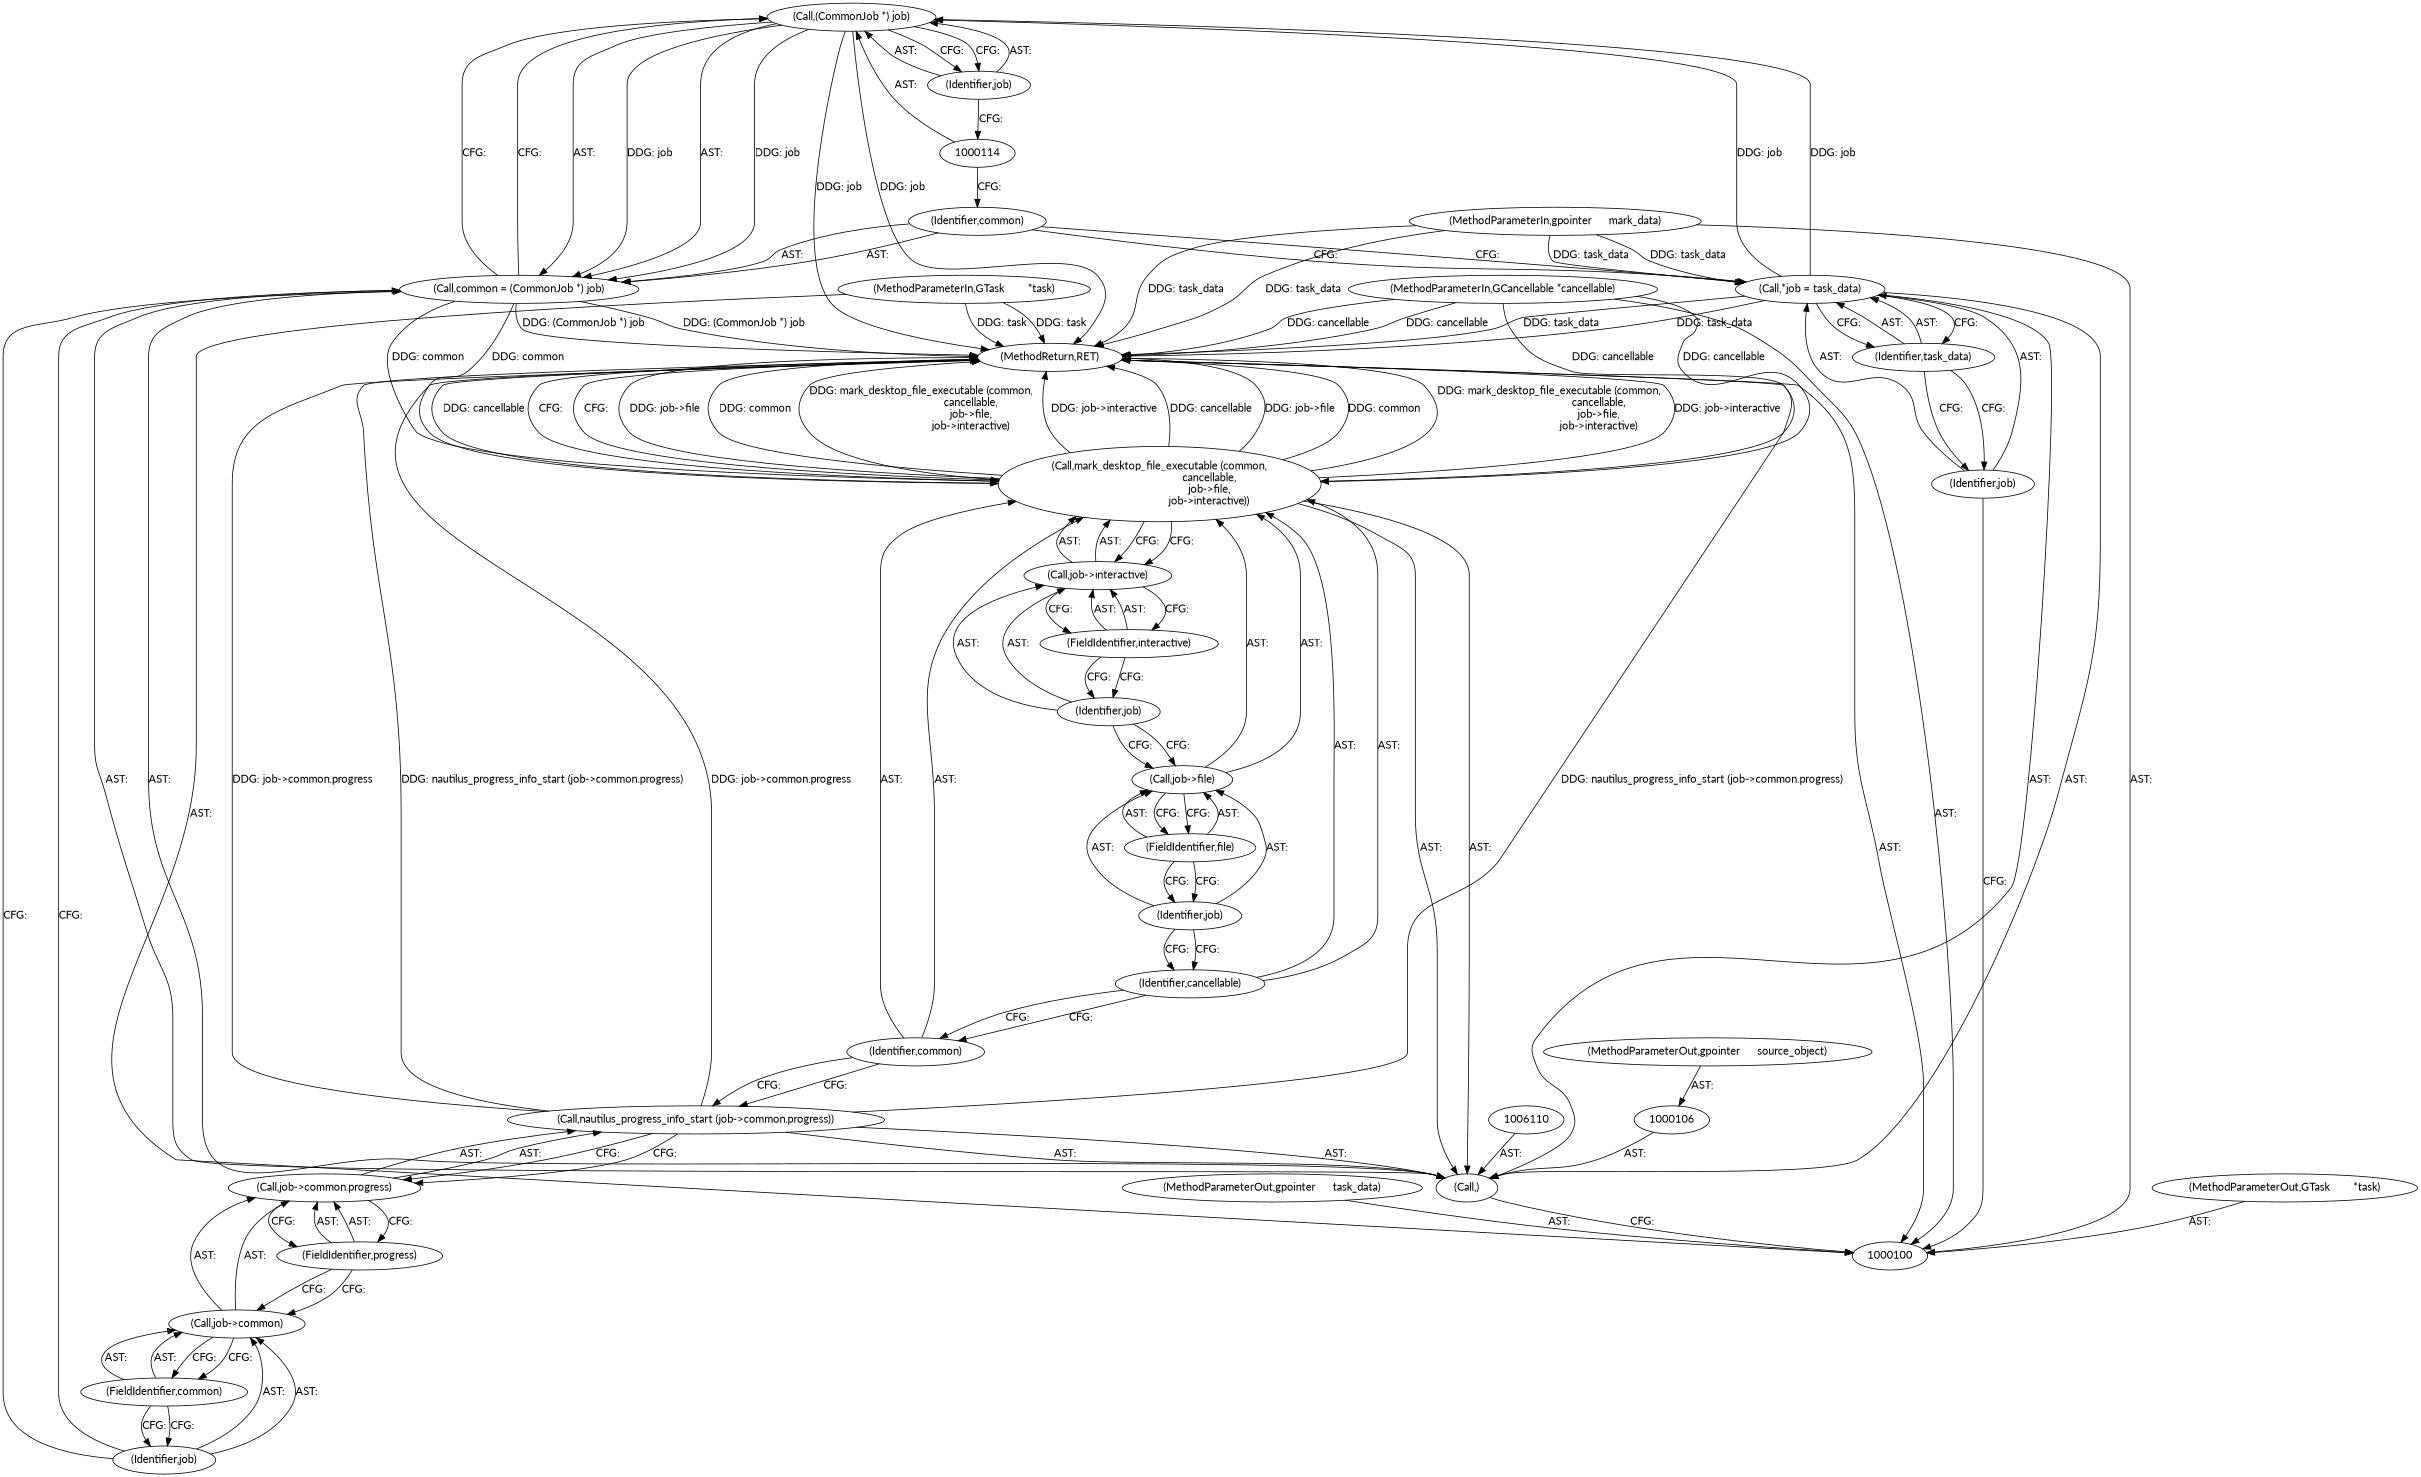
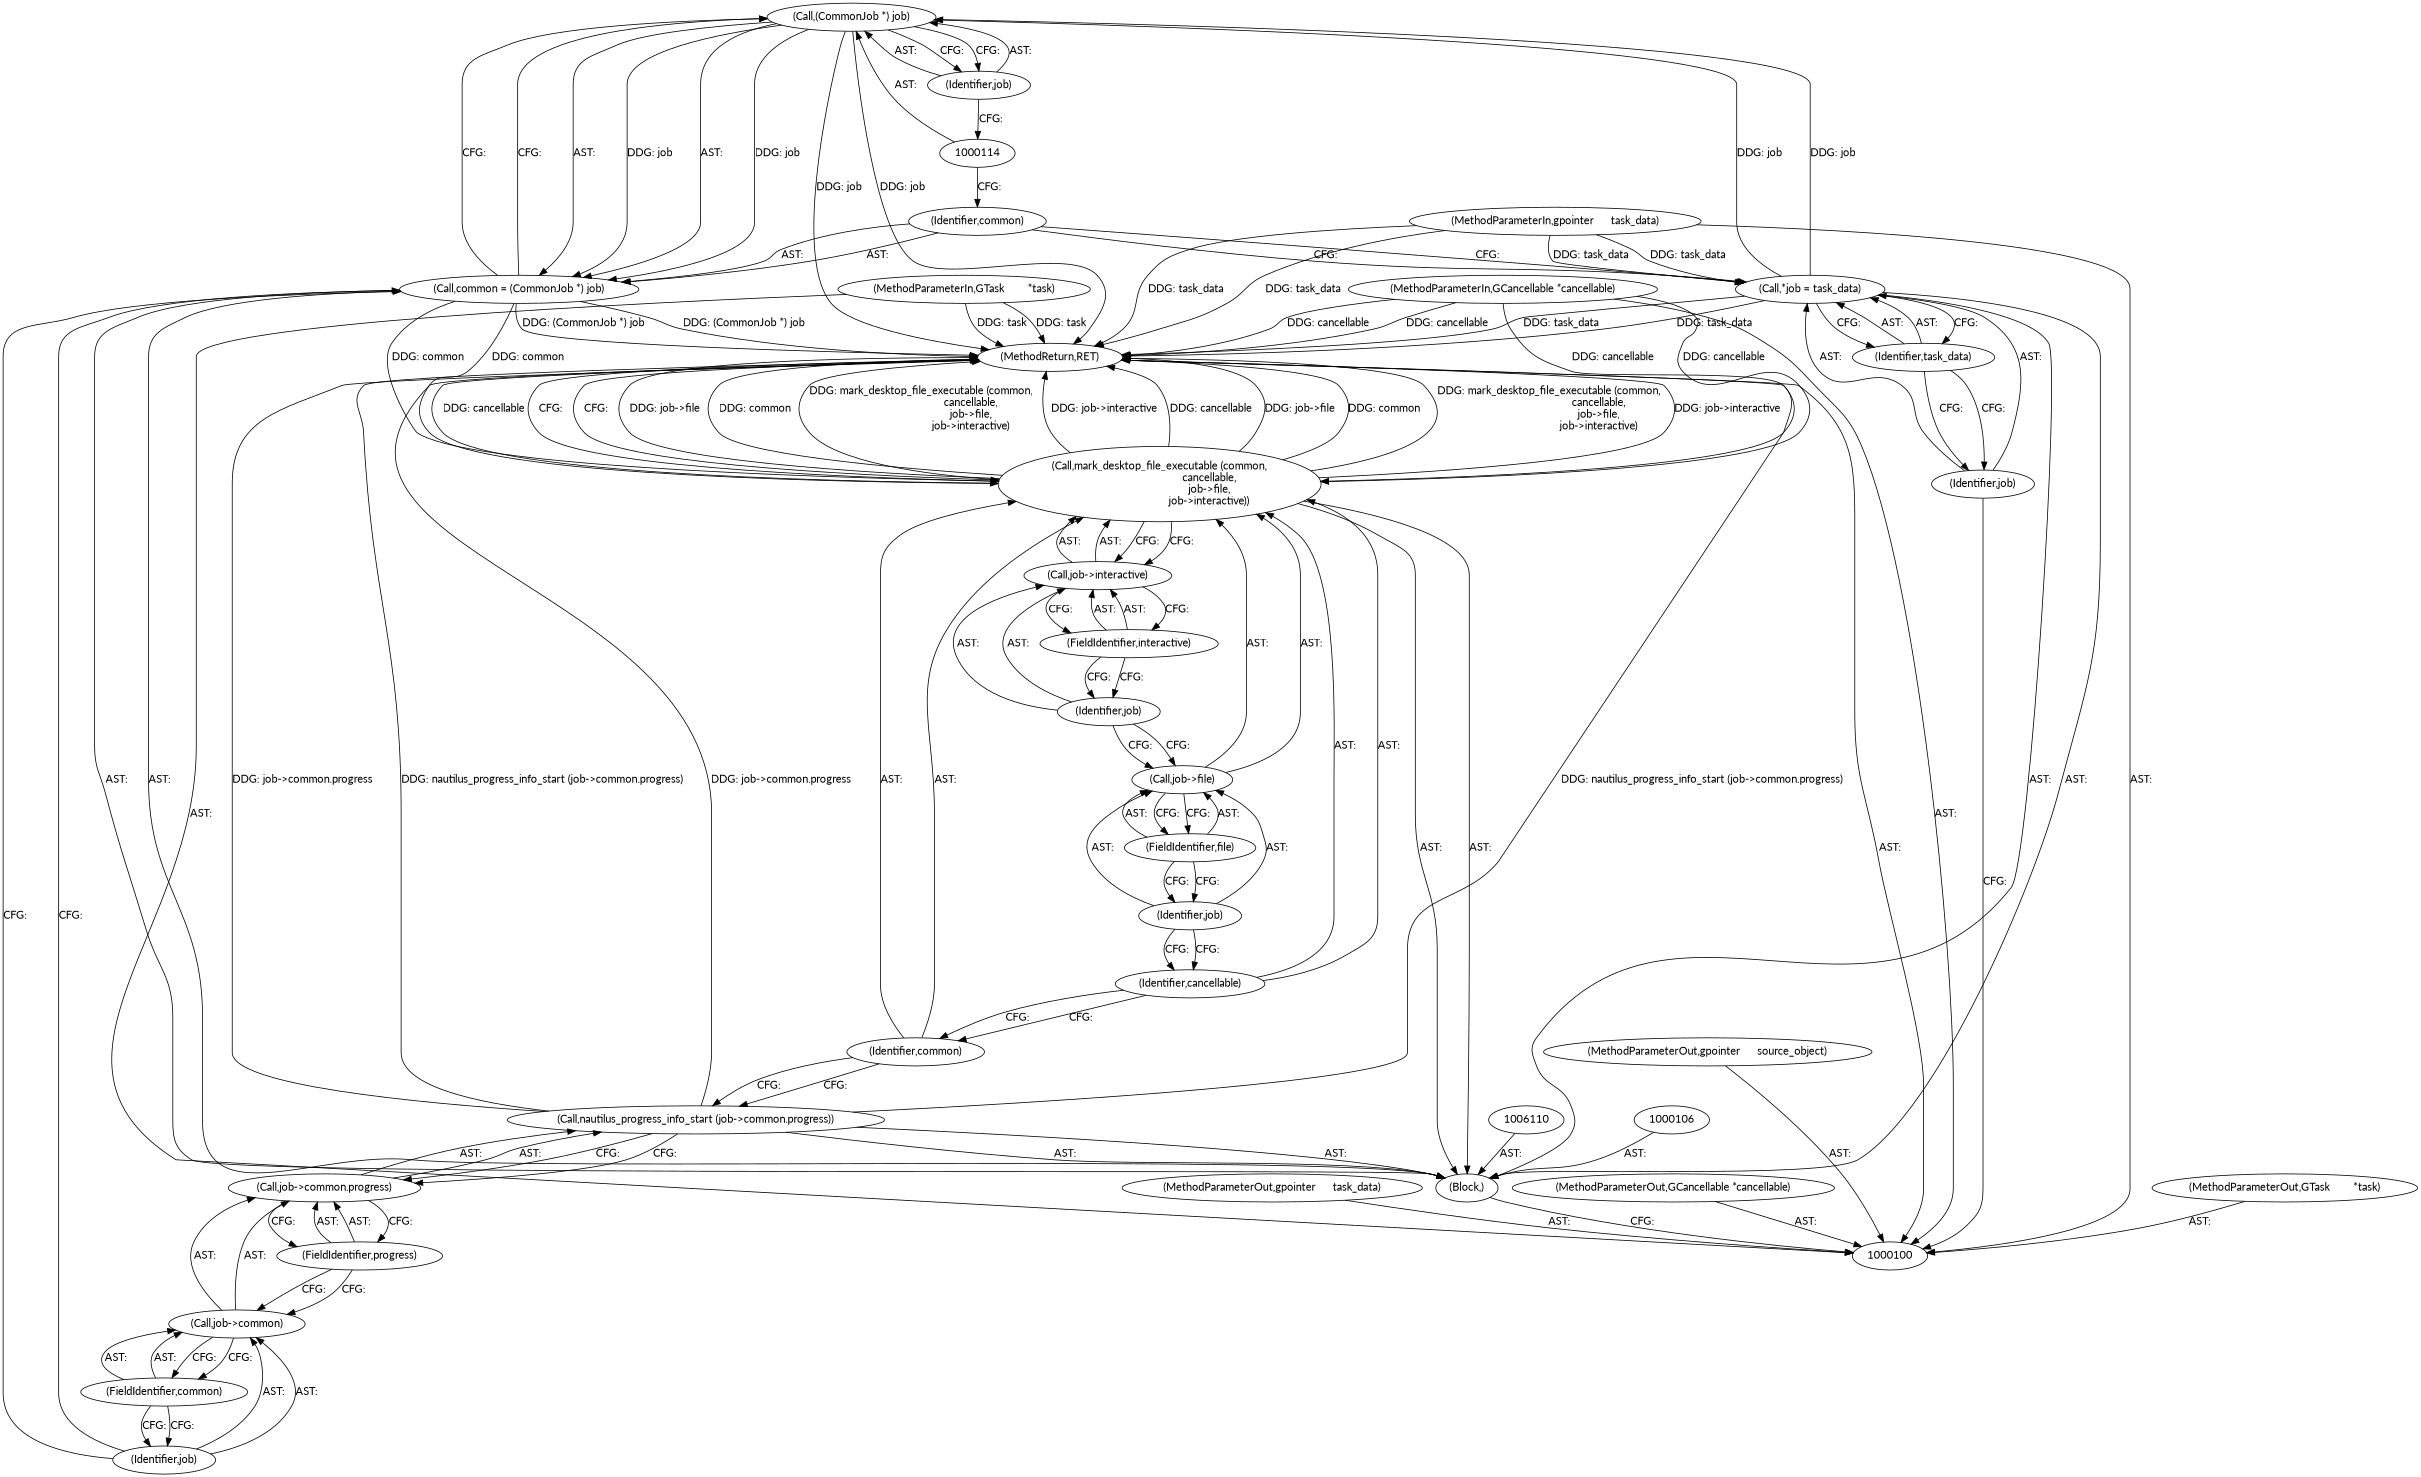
  digraph {
    fontname=Lato
    node [fontname=Lato]
    edge [fontname=Lato]
    n1 [label="(Call,(CommonJob *) job)"]
    n2 [label="(Identifier,job)"]
    n3 [label="(Call,common = (CommonJob *) job)"]
    n4 [label="(MethodReturn,RET)"]
    1000114
    n6 [label="(Call,mark_desktop_file_executable (common,\n                                  cancellable,\n                                  job->file,\n                                  job->interactive))"]
-   n7 [label="(Call,)"]
+   n7 [label="(Block,)"]
    1000100
    n9 [label="(Identifier,common)"]
    n10 [label="(Call,job->interactive)"]
    n11 [label="(Call,*job = task_data)"]
    n12 [label="(Identifier,task_data)"]
    n13 [label="(Call,job->common.progress)"]
    n14 [label="(FieldIdentifier,progress)"]
    n15 [label="(Call,nautilus_progress_info_start (job->common.progress))"]
    n16 [label="(Call,job->common)"]
    n17 [label="(FieldIdentifier,common)"]
    n18 [label="(Identifier,job)"]
    n19 [label="(Identifier,common)"]
    n20 [label="(FieldIdentifier,interactive)"]
    n21 [label="(Identifier,cancellable)"]
    n22 [label="(Call,job->file)"]
    n23 [label="(FieldIdentifier,file)"]
    n24 [label="(Identifier,job)"]
    n25 [label="(Identifier,job)"]
    n26 [label="(MethodParameterIn,GTask        *task)"]
    n27 [label="(MethodParameterOut,GTask        *task)"]
    n28 [label="(MethodParameterOut,gpointer      source_object)"]
-   n29 [label="(MethodParameterIn,gpointer      mark_data)"]
+   n29 [label="(MethodParameterIn,gpointer      task_data)"]
    n30 [label="(MethodParameterOut,gpointer      task_data)"]
    n31 [label="(MethodParameterIn,GCancellable *cancellable)"]
+   n32 [label="(MethodParameterOut,GCancellable *cancellable)"]
    n33 [label="(Identifier,job)"]
    1000106
    n35 [label=1006110]
    n1 -> n2 [label="CFG: "]
    n1 -> n2 [label="CFG: "]
    n1 -> n3 [label="AST: "]
    n1 -> n3 [label="DDG: job"]
    n1 -> n3 [label="AST: "]
    n1 -> n3 [label="DDG: job"]
    n1 -> n4 [label="DDG: job"]
    n1 -> n4 [label="DDG: job"]
    n2 -> n1 [label="AST: "]
    n2 -> n1 [label="AST: "]
    n2 -> 1000114 [label="CFG: "]
    n3 -> n1 [label="CFG: "]
    n3 -> n1 [label="CFG: "]
    n3 -> n4 [label="DDG: (CommonJob *) job"]
    n3 -> n4 [label="DDG: (CommonJob *) job"]
    n3 -> n6 [label="DDG: common"]
    n3 -> n6 [label="DDG: common"]
    n3 -> n7 [label="AST: "]
    n3 -> n7 [label="AST: "]
    n4 -> n6 [label="CFG: "]
    n4 -> n6 [label="CFG: "]
    n4 -> 1000100 [label="AST: "]
    1000114 -> n1 [label="AST: "]
    1000114 -> n9 [label="CFG: "]
    n6 -> n4 [label="DDG: job->file"]
    n6 -> n4 [label="DDG: common"]
    n6 -> n4 [label="DDG: mark_desktop_file_executable (common,\n                                  cancellable,\n                                  job->file,\n                                  job->interactive)"]
    n6 -> n4 [label="DDG: job->interactive"]
    n6 -> n4 [label="DDG: cancellable"]
    n6 -> n4 [label="DDG: job->file"]
    n6 -> n4 [label="DDG: common"]
    n6 -> n4 [label="DDG: mark_desktop_file_executable (common,\n                                  cancellable,\n                                  job->file,\n                                  job->interactive)"]
    n6 -> n4 [label="DDG: job->interactive"]
    n6 -> n4 [label="DDG: cancellable"]
    n6 -> n7 [label="AST: "]
    n6 -> n7 [label="AST: "]
    n6 -> n10 [label="CFG: "]
    n6 -> n10 [label="CFG: "]
    n7 -> 1000100 [label="CFG: "]
    n9 -> n3 [label="AST: "]
    n9 -> n3 [label="AST: "]
    n9 -> n11 [label="CFG: "]
    n9 -> n11 [label="CFG: "]
    n10 -> n6 [label="AST: "]
    n10 -> n6 [label="AST: "]
    n10 -> n20 [label="CFG: "]
    n10 -> n20 [label="CFG: "]
    n11 -> n1 [label="DDG: job"]
    n11 -> n1 [label="DDG: job"]
    n11 -> n4 [label="DDG: task_data"]
    n11 -> n4 [label="DDG: task_data"]
    n11 -> n7 [label="AST: "]
    n11 -> n7 [label="AST: "]
    n11 -> n12 [label="CFG: "]
    n11 -> n12 [label="CFG: "]
    n12 -> n11 [label="AST: "]
    n12 -> n11 [label="AST: "]
    n12 -> n33 [label="CFG: "]
    n12 -> n33 [label="CFG: "]
    n13 -> n14 [label="CFG: "]
    n13 -> n14 [label="CFG: "]
    n13 -> n15 [label="AST: "]
    n13 -> n15 [label="AST: "]
    n14 -> n13 [label="AST: "]
    n14 -> n13 [label="AST: "]
    n14 -> n16 [label="CFG: "]
    n14 -> n16 [label="CFG: "]
    n15 -> n4 [label="DDG: job->common.progress"]
    n15 -> n4 [label="DDG: nautilus_progress_info_start (job->common.progress)"]
    n15 -> n4 [label="DDG: job->common.progress"]
    n15 -> n4 [label="DDG: nautilus_progress_info_start (job->common.progress)"]
    n15 -> n7 [label="AST: "]
    n15 -> n7 [label="AST: "]
    n15 -> n13 [label="CFG: "]
    n15 -> n13 [label="CFG: "]
    n16 -> n13 [label="AST: "]
    n16 -> n13 [label="AST: "]
    n16 -> n17 [label="CFG: "]
    n16 -> n17 [label="CFG: "]
    n17 -> n16 [label="AST: "]
    n17 -> n16 [label="AST: "]
    n17 -> n18 [label="CFG: "]
    n17 -> n18 [label="CFG: "]
    n18 -> n3 [label="CFG: "]
    n18 -> n3 [label="CFG: "]
    n18 -> n16 [label="AST: "]
    n18 -> n16 [label="AST: "]
    n19 -> n6 [label="AST: "]
    n19 -> n6 [label="AST: "]
    n19 -> n15 [label="CFG: "]
    n19 -> n15 [label="CFG: "]
    n20 -> n10 [label="AST: "]
    n20 -> n10 [label="AST: "]
    n20 -> n25 [label="CFG: "]
    n20 -> n25 [label="CFG: "]
    n21 -> n6 [label="AST: "]
    n21 -> n6 [label="AST: "]
    n21 -> n19 [label="CFG: "]
    n21 -> n19 [label="CFG: "]
    n22 -> n6 [label="AST: "]
    n22 -> n6 [label="AST: "]
    n22 -> n23 [label="CFG: "]
    n22 -> n23 [label="CFG: "]
    n23 -> n22 [label="AST: "]
    n23 -> n22 [label="AST: "]
    n23 -> n24 [label="CFG: "]
    n23 -> n24 [label="CFG: "]
    n24 -> n21 [label="CFG: "]
    n24 -> n21 [label="CFG: "]
    n24 -> n22 [label="AST: "]
    n24 -> n22 [label="AST: "]
    n25 -> n10 [label="AST: "]
    n25 -> n10 [label="AST: "]
    n25 -> n22 [label="CFG: "]
    n25 -> n22 [label="CFG: "]
    n26 -> n4 [label="DDG: task"]
    n26 -> n4 [label="DDG: task"]
    n26 -> 1000100 [label="AST: "]
    n27 -> 1000100 [label="AST: "]
-   n28 -> 1000106 [label="AST: "]
+   n28 -> 1000100 [label="AST: "]
    n29 -> n4 [label="DDG: task_data"]
    n29 -> n4 [label="DDG: task_data"]
    n29 -> 1000100 [label="AST: "]
    n29 -> n11 [label="DDG: task_data"]
    n29 -> n11 [label="DDG: task_data"]
    n30 -> 1000100 [label="AST: "]
    n31 -> n4 [label="DDG: cancellable"]
    n31 -> n4 [label="DDG: cancellable"]
    n31 -> n6 [label="DDG: cancellable"]
    n31 -> n6 [label="DDG: cancellable"]
    n31 -> 1000100 [label="AST: "]
+   n32 -> 1000100 [label="AST: "]
    n33 -> 1000100 [label="CFG: "]
    n33 -> n11 [label="AST: "]
    n33 -> n11 [label="AST: "]
    1000106 -> n7 [label="AST: "]
    n35 -> n7 [label="AST: "]
  }
